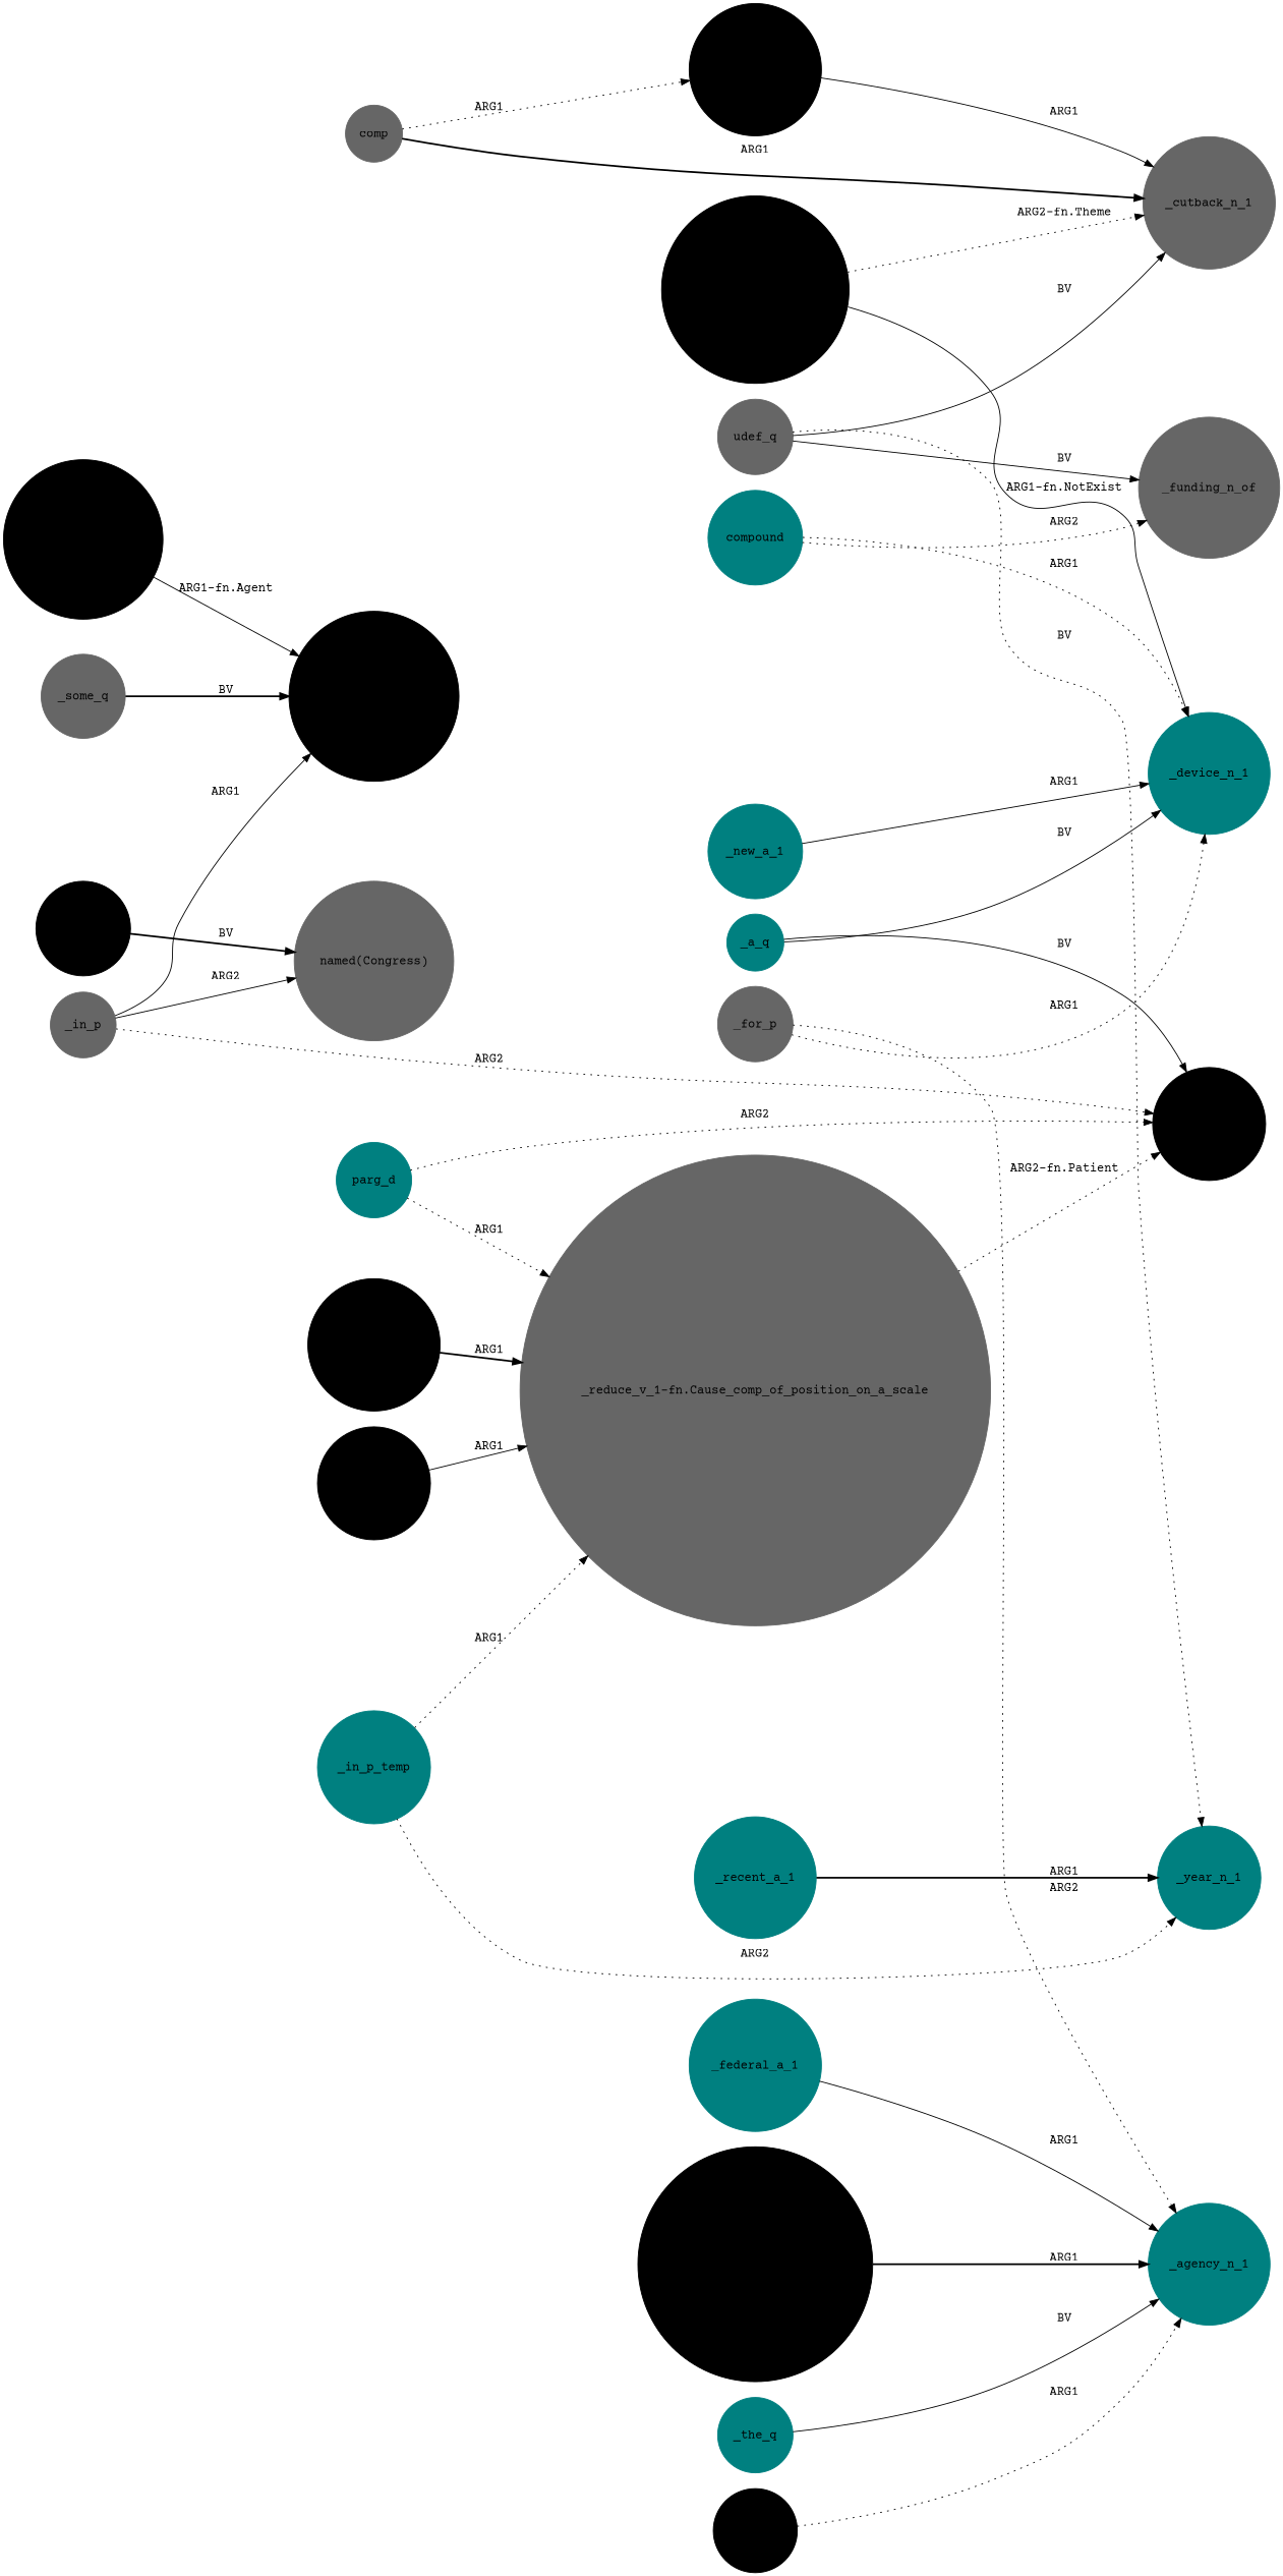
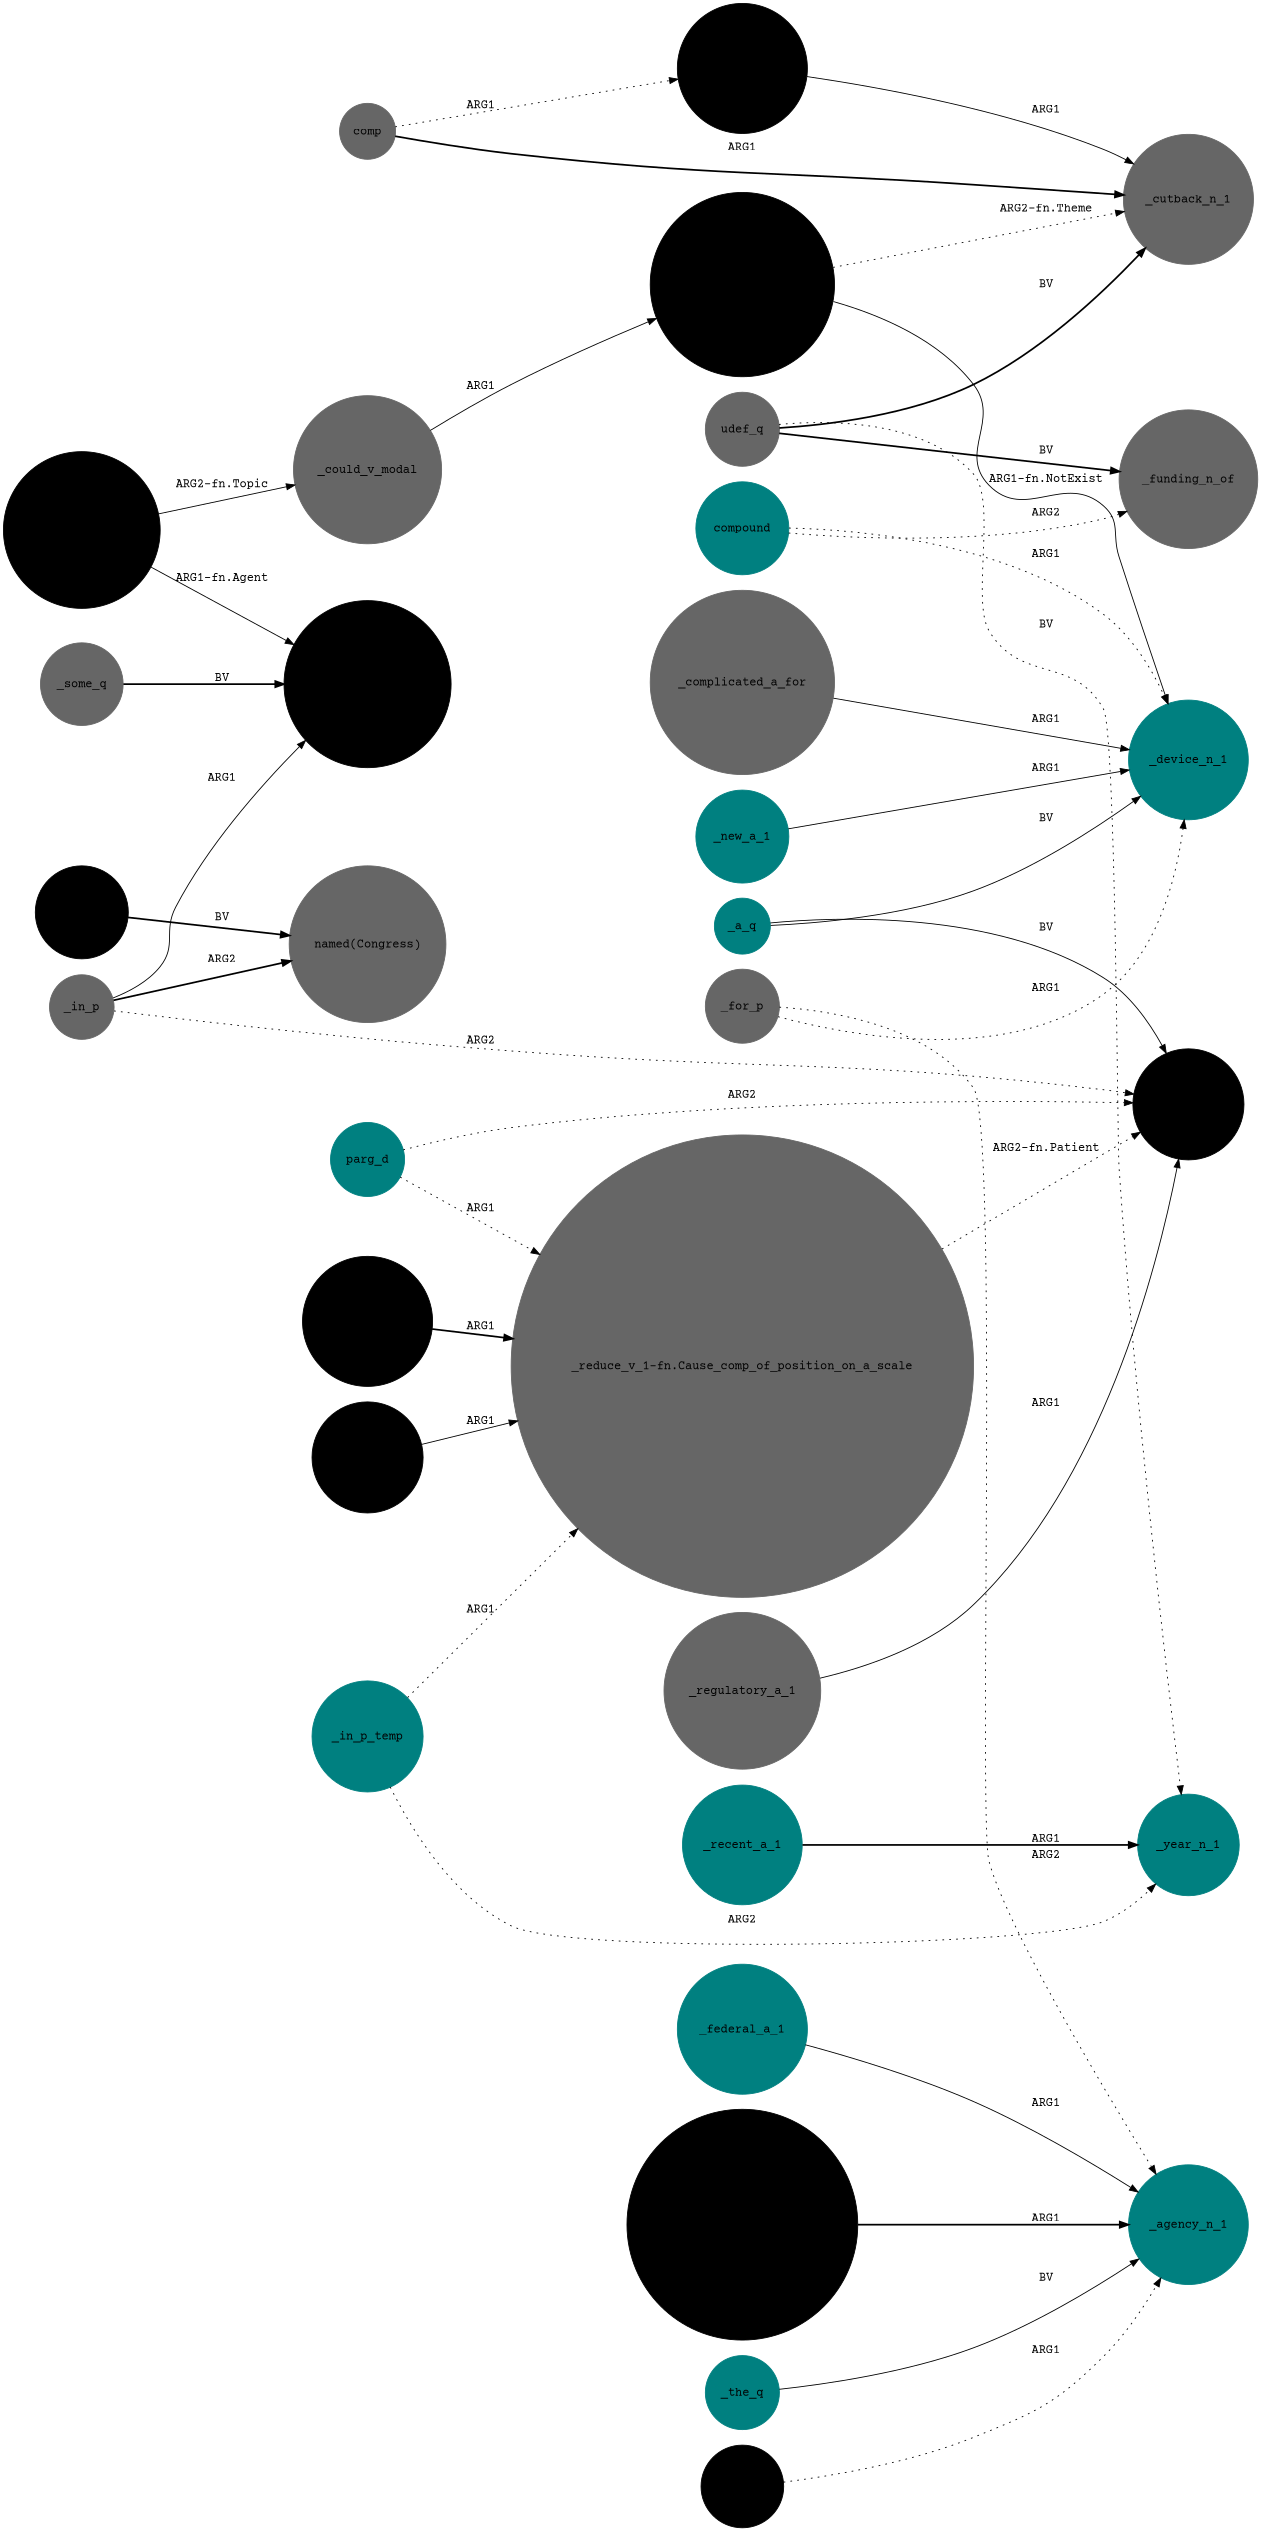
  digraph {
    fontname="Courier Prime"
    rankdir=LR
    node [color=gray40 fontname="Courier Prime" shape=circle style=filled]
    edge [fontname="Courier Prime" style=solid]
    "named(Democrats)" [color=black]
    _some_q
    _the_q [color=teal]
    _agency_n_1 [color=teal]
    udef_q
    _cutback_n_1
    _funding_n_of
    _year_n_1 [color=teal]
    _area_n_of [color=black]
+   _regulatory_a_1
    _sharp_a_1 [color=black]
    n12 [label="_reduce_v_1-fn.Cause_comp_of_position_on_a_scale"]
    _a_q [color=teal]
    _device_n_1 [color=teal]
    parg_d [color=teal]
    "card(2)" [color=black]
    "_result_v_in-fn.NF" [color=black]
+   _could_v_modal
    "_warn_v_1-fn.NF" [color=black]
    proper_q [color=black]
    "named(Congress)"
    _in_p_temp [color=teal]
    _in_p
    _for_p
    comp
    _further_a_1 [color=black]
+   _complicated_a_for
    _recent_a_1 [color=teal]
    _new_a_1 [color=teal]
    _already_a_1 [color=black]
    _federal_a_1 [color=teal]
    "_antitrust/jj_u_unknown" [color=black]
    compound [color=teal]
    _some_q -> "named(Democrats)" [label=BV style=bold]
    _the_q -> _agency_n_1 [label=BV]
-   udef_q -> _cutback_n_1 [label=BV]
-   udef_q -> _funding_n_of [label=BV]
+   udef_q -> _cutback_n_1 [label=BV style=bold]
+   udef_q -> _funding_n_of [label=BV style=bold]
    udef_q -> _year_n_1 [label=BV style=dotted]
+   _regulatory_a_1 -> _area_n_of [label=ARG1]
    _sharp_a_1 -> n12 [label=ARG1]
    n12 -> _area_n_of [label="ARG2-fn.Patient" style=dotted]
    _a_q -> _area_n_of [label=BV]
    _a_q -> _device_n_1 [label=BV]
    parg_d -> _area_n_of [label=ARG2 style=dotted]
    parg_d -> n12 [label=ARG1 style=dotted]
    "card(2)" -> _agency_n_1 [label=ARG1 style=dotted]
    "_result_v_in-fn.NF" -> _cutback_n_1 [label="ARG2-fn.Theme" style=dotted]
    "_result_v_in-fn.NF" -> _device_n_1 [label="ARG1-fn.NotExist"]
+   _could_v_modal -> "_result_v_in-fn.NF" [label=ARG1]
    "_warn_v_1-fn.NF" -> "named(Democrats)" [label="ARG1-fn.Agent"]
+   "_warn_v_1-fn.NF" -> _could_v_modal [label="ARG2-fn.Topic"]
    proper_q -> "named(Congress)" [label=BV style=bold]
    _in_p_temp -> _year_n_1 [label=ARG2 style=dotted]
    _in_p_temp -> n12 [label=ARG1 style=dotted]
    _in_p -> "named(Democrats)" [label=ARG1]
    _in_p -> _area_n_of [label=ARG2 style=dotted]
-   _in_p -> "named(Congress)" [label=ARG2]
+   _in_p -> "named(Congress)" [label=ARG2 style=bold]
    _for_p -> _agency_n_1 [label=ARG2 style=dotted]
    _for_p -> _device_n_1 [label=ARG1 style=dotted]
    comp -> _cutback_n_1 [label=ARG1 style=bold]
    comp -> _further_a_1 [label=ARG1 style=dotted]
    _further_a_1 -> _cutback_n_1 [label=ARG1]
+   _complicated_a_for -> _device_n_1 [label=ARG1]
    _recent_a_1 -> _year_n_1 [label=ARG1 style=bold]
    _new_a_1 -> _device_n_1 [label=ARG1]
    _already_a_1 -> n12 [label=ARG1 style=bold]
    _federal_a_1 -> _agency_n_1 [label=ARG1]
    "_antitrust/jj_u_unknown" -> _agency_n_1 [label=ARG1 style=bold]
    compound -> _funding_n_of [label=ARG2 style=dotted]
    compound -> _device_n_1 [label=ARG1 style=dotted]
  }
